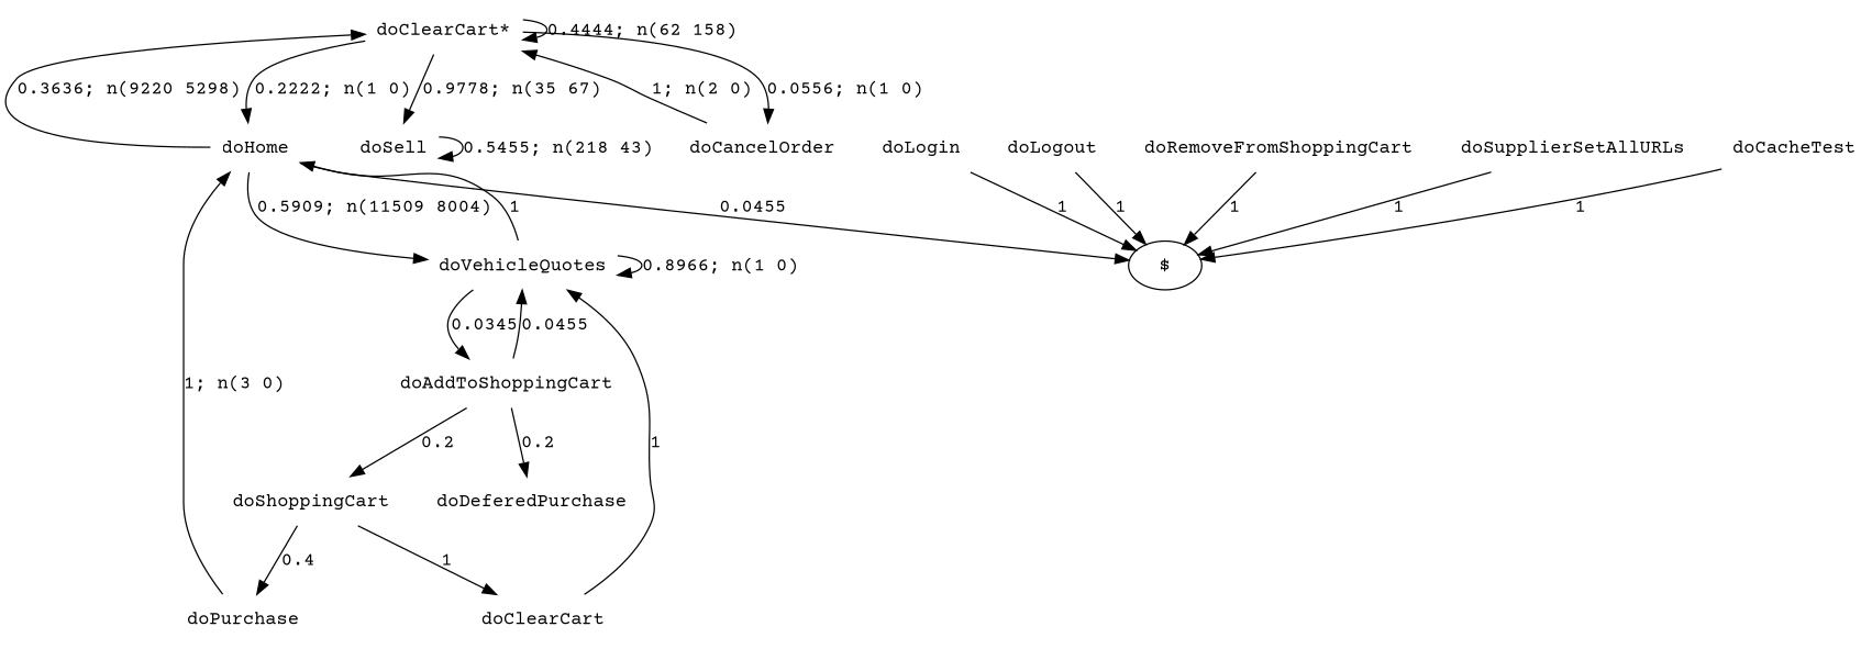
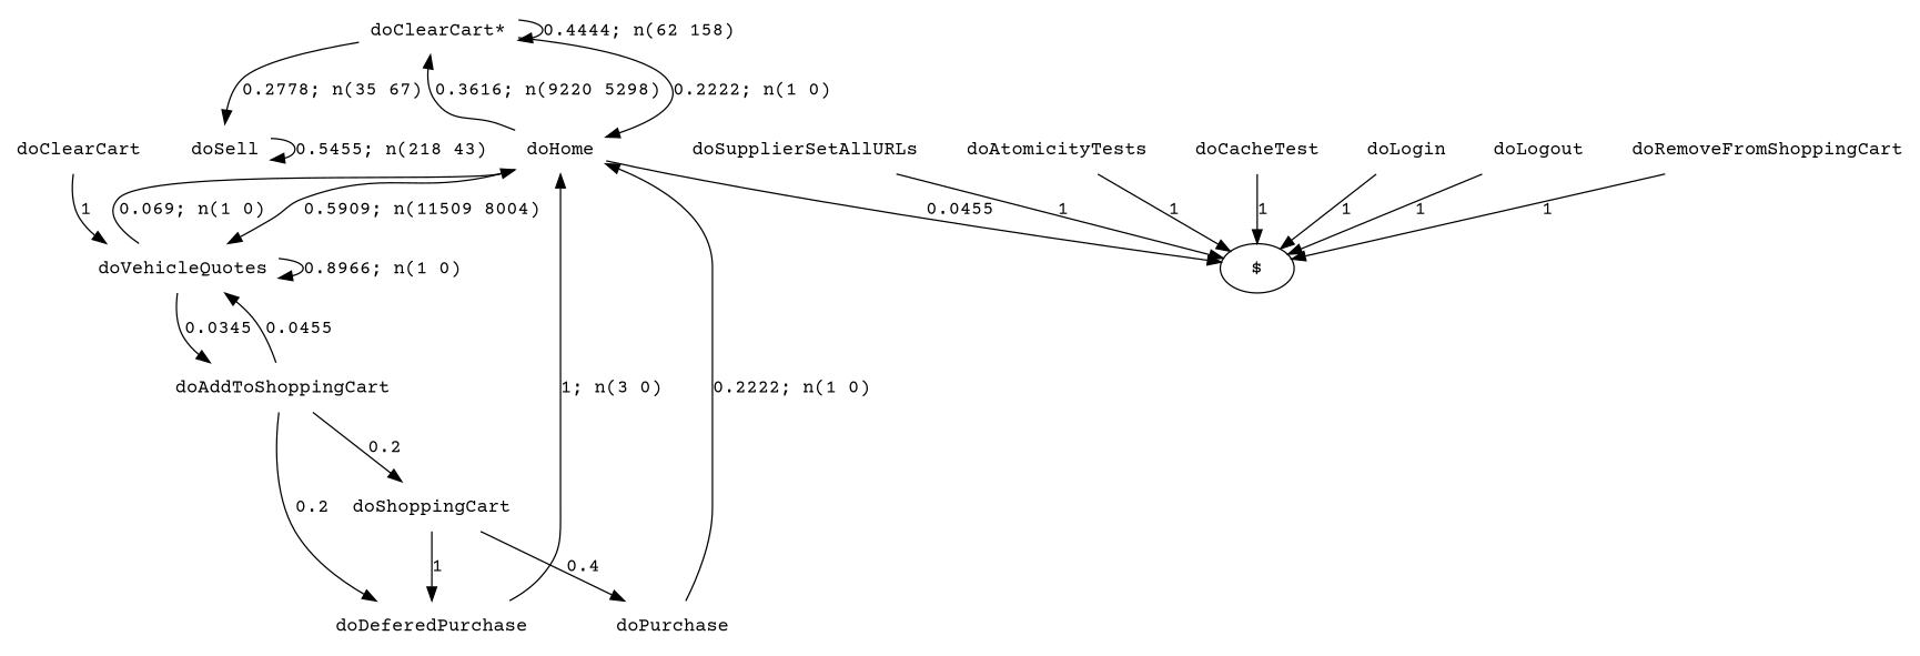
  digraph {
    fontname="Courier Prime"
    node [fontname="Courier Prime" shape=none]
    edge [fontname="Courier Prime" style=solid]
    n1 [label="doClearCart*"]
    n2 [label=doHome]
    n3 [label=doSell]
-   n4 [label=doCancelOrder]
    "$" [shape=""]
    n6 [label=doVehicleQuotes]
    n7 [label=doSupplierSetAllURLs]
+   n8 [label=doAtomicityTests]
    n9 [label=doCacheTest]
    n10 [label=doLogin]
    n11 [label=doAddToShoppingCart]
    n12 [label=doDeferedPurchase]
    n13 [label=doShoppingCart]
    n14 [label=doPurchase]
    n15 [label=doClearCart]
    n16 [label=doLogout]
    n17 [label=doRemoveFromShoppingCart]
    n1 -> n1 [label="0.4444; n(62 158)"]
    n1 -> n2 [label="0.2222; n(1 0)"]
-   n1 -> n3 [label="0.9778; n(35 67)"]
-   n1 -> n4 [label="0.0556; n(1 0)"]
-   n2 -> n1 [label="0.3636; n(9220 5298)"]
+   n1 -> n3 [label="0.2778; n(35 67)"]
+   n2 -> n1 [label="0.3616; n(9220 5298)"]
    n2 -> "$" [label=0.0455]
    n2 -> n6 [label="0.5909; n(11509 8004)"]
    n3 -> n3 [label="0.5455; n(218 43)"]
-   n4 -> n1 [label="1; n(2 0)"]
-   n6 -> n2 [label=1]
+   n6 -> n2 [label="0.069; n(1 0)"]
    n6 -> n6 [label="0.8966; n(1 0)"]
    n6 -> n11 [label=0.0345]
    n7 -> "$" [label=1]
+   n8 -> "$" [label=1]
    n9 -> "$" [label=1]
    n10 -> "$" [label=1]
    n11 -> n6 [label=0.0455]
    n11 -> n12 [label=0.2]
    n11 -> n13 [label=0.2]
+   n12 -> n2 [label="1; n(3 0)"]
    n13 -> n14 [label=0.4]
-   n13 -> n15 [label=1]
-   n14 -> n2 [label="1; n(3 0)"]
+   n13 -> n12 [label=1]
+   n14 -> n2 [label="0.2222; n(1 0)"]
    n15 -> n6 [label=1]
    n16 -> "$" [label=1]
    n17 -> "$" [label=1]
  }
